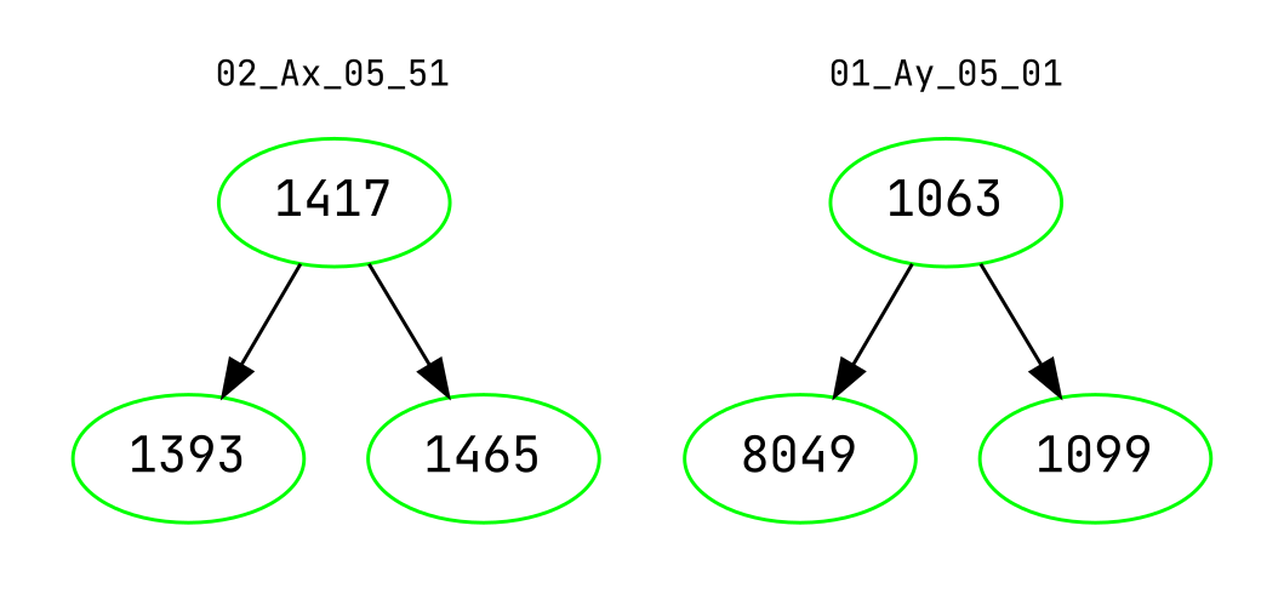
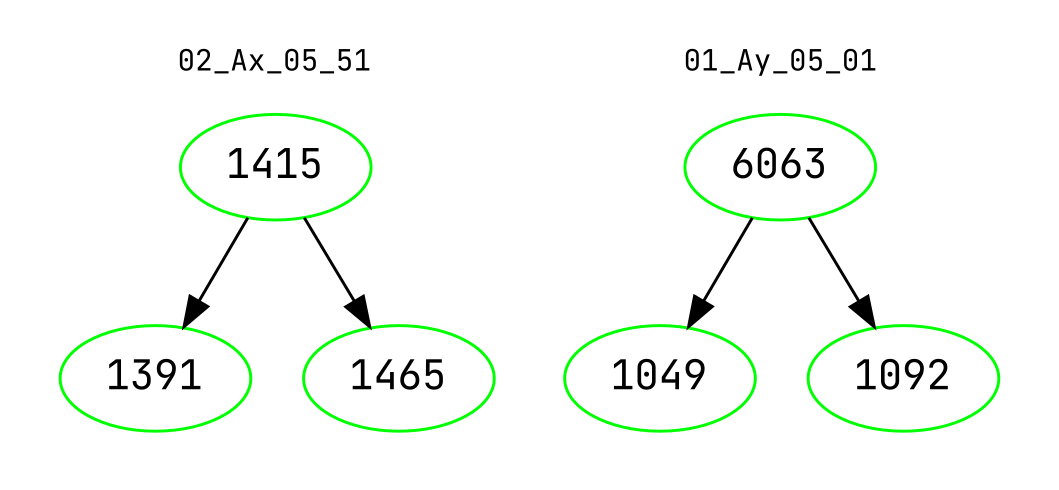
  digraph {
    fontname="JetBrains Mono"
    node [color=green fontname="JetBrains Mono"]
    edge [color=black fontname="JetBrains Mono"]
-   n1 [label=1417]
-   n2 [label=1393]
+   n1 [label=1415]
+   n2 [label=1391]
    n3 [label=1465]
-   n4 [label=1063]
-   n5 [label=8049]
-   n6 [label=1099]
+   n4 [label=6063]
+   n5 [label=1049]
+   n6 [label=1092]
    subgraph cluster_1 {
      color=white
      fontsize=10
      label="02_Ax_05_51"
      n1
      n2
      n3
    }
    subgraph cluster_2 {
      color=white
      fontsize=10
      label="01_Ay_05_01"
      n4
      n5
      n6
    }
    n1 -> n2
    n1 -> n3
    n4 -> n5
    n4 -> n6
  }
